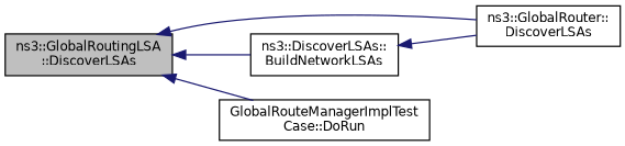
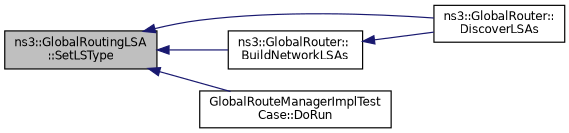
  digraph {
    rankdir=LR
    node [color=black fillcolor=white fontname=Helvetica fontsize=10 shape=record style=filled]
    edge [color=midnightblue dir=back fontname=Helvetica fontsize=10 labelfontname=Helvetica labelfontsize=10 style=solid]
-   n1 [fillcolor=grey75 fontcolor=black height=0.2 label="ns3::GlobalRoutingLSA\l::DiscoverLSAs" width=0.4]
+   n1 [fillcolor=grey75 fontcolor=black height=0.2 label="ns3::GlobalRoutingLSA\l::SetLSType" width=0.4]
    n2 [height=0.2 label="ns3::GlobalRouter::\lDiscoverLSAs" width=0.4]
-   n3 [height=0.2 label="ns3::DiscoverLSAs::\lBuildNetworkLSAs" width=0.4]
+   n3 [height=0.2 label="ns3::GlobalRouter::\lBuildNetworkLSAs" width=0.4]
    n4 [height=0.2 label="GlobalRouteManagerImplTest\lCase::DoRun" width=0.4]
    n1 -> n2
    n1 -> n3
    n1 -> n4
    n3 -> n2
  }
